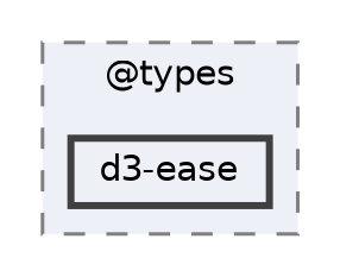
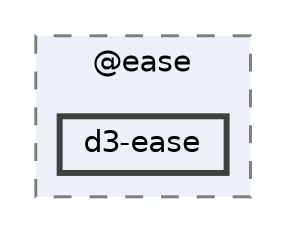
  digraph {
    compound=true
    n1 [color=grey25 fillcolor="#edf0f7" fontname=Helvetica fontsize=10 height=0.2 label="d3-ease" shape=box style="filled,bold" width=0.4]
    subgraph cluster_1 {
      bgcolor="#edf0f7"
      fontname=Helvetica
      fontsize=10
-     label="@types"
+     label="@ease"
      pencolor=grey50
      style="filled,dashed"
      n1
    }
  }
